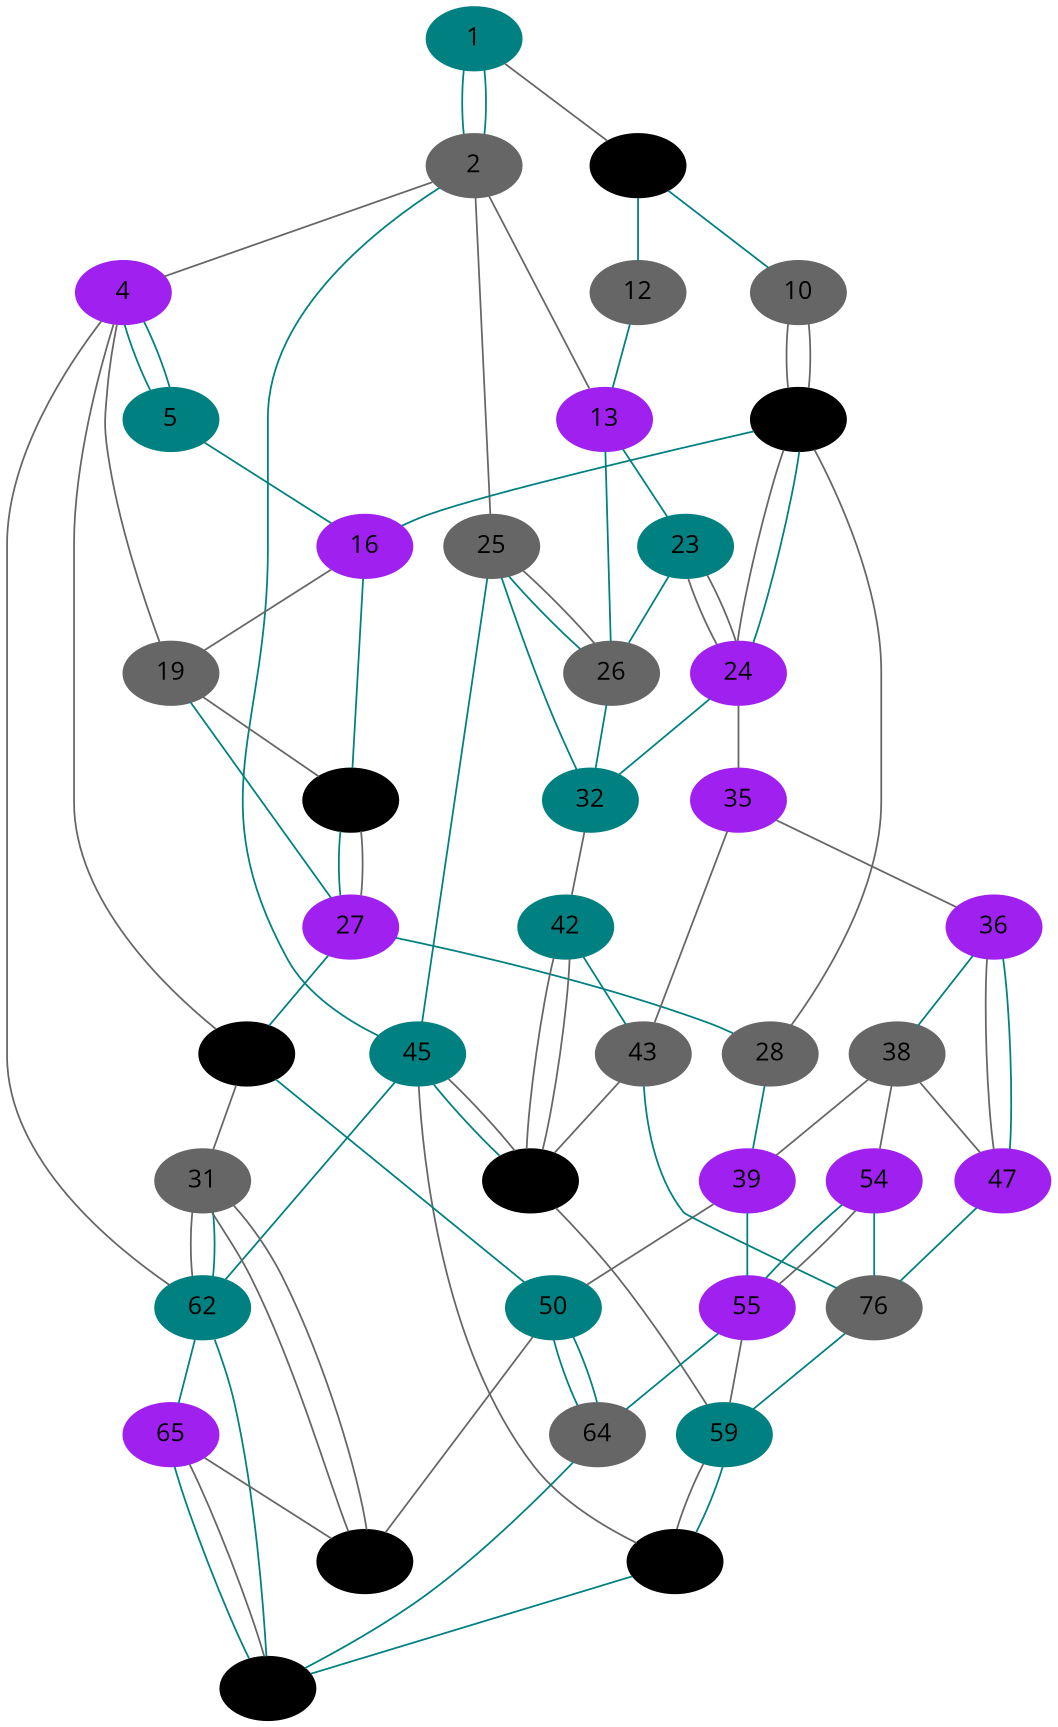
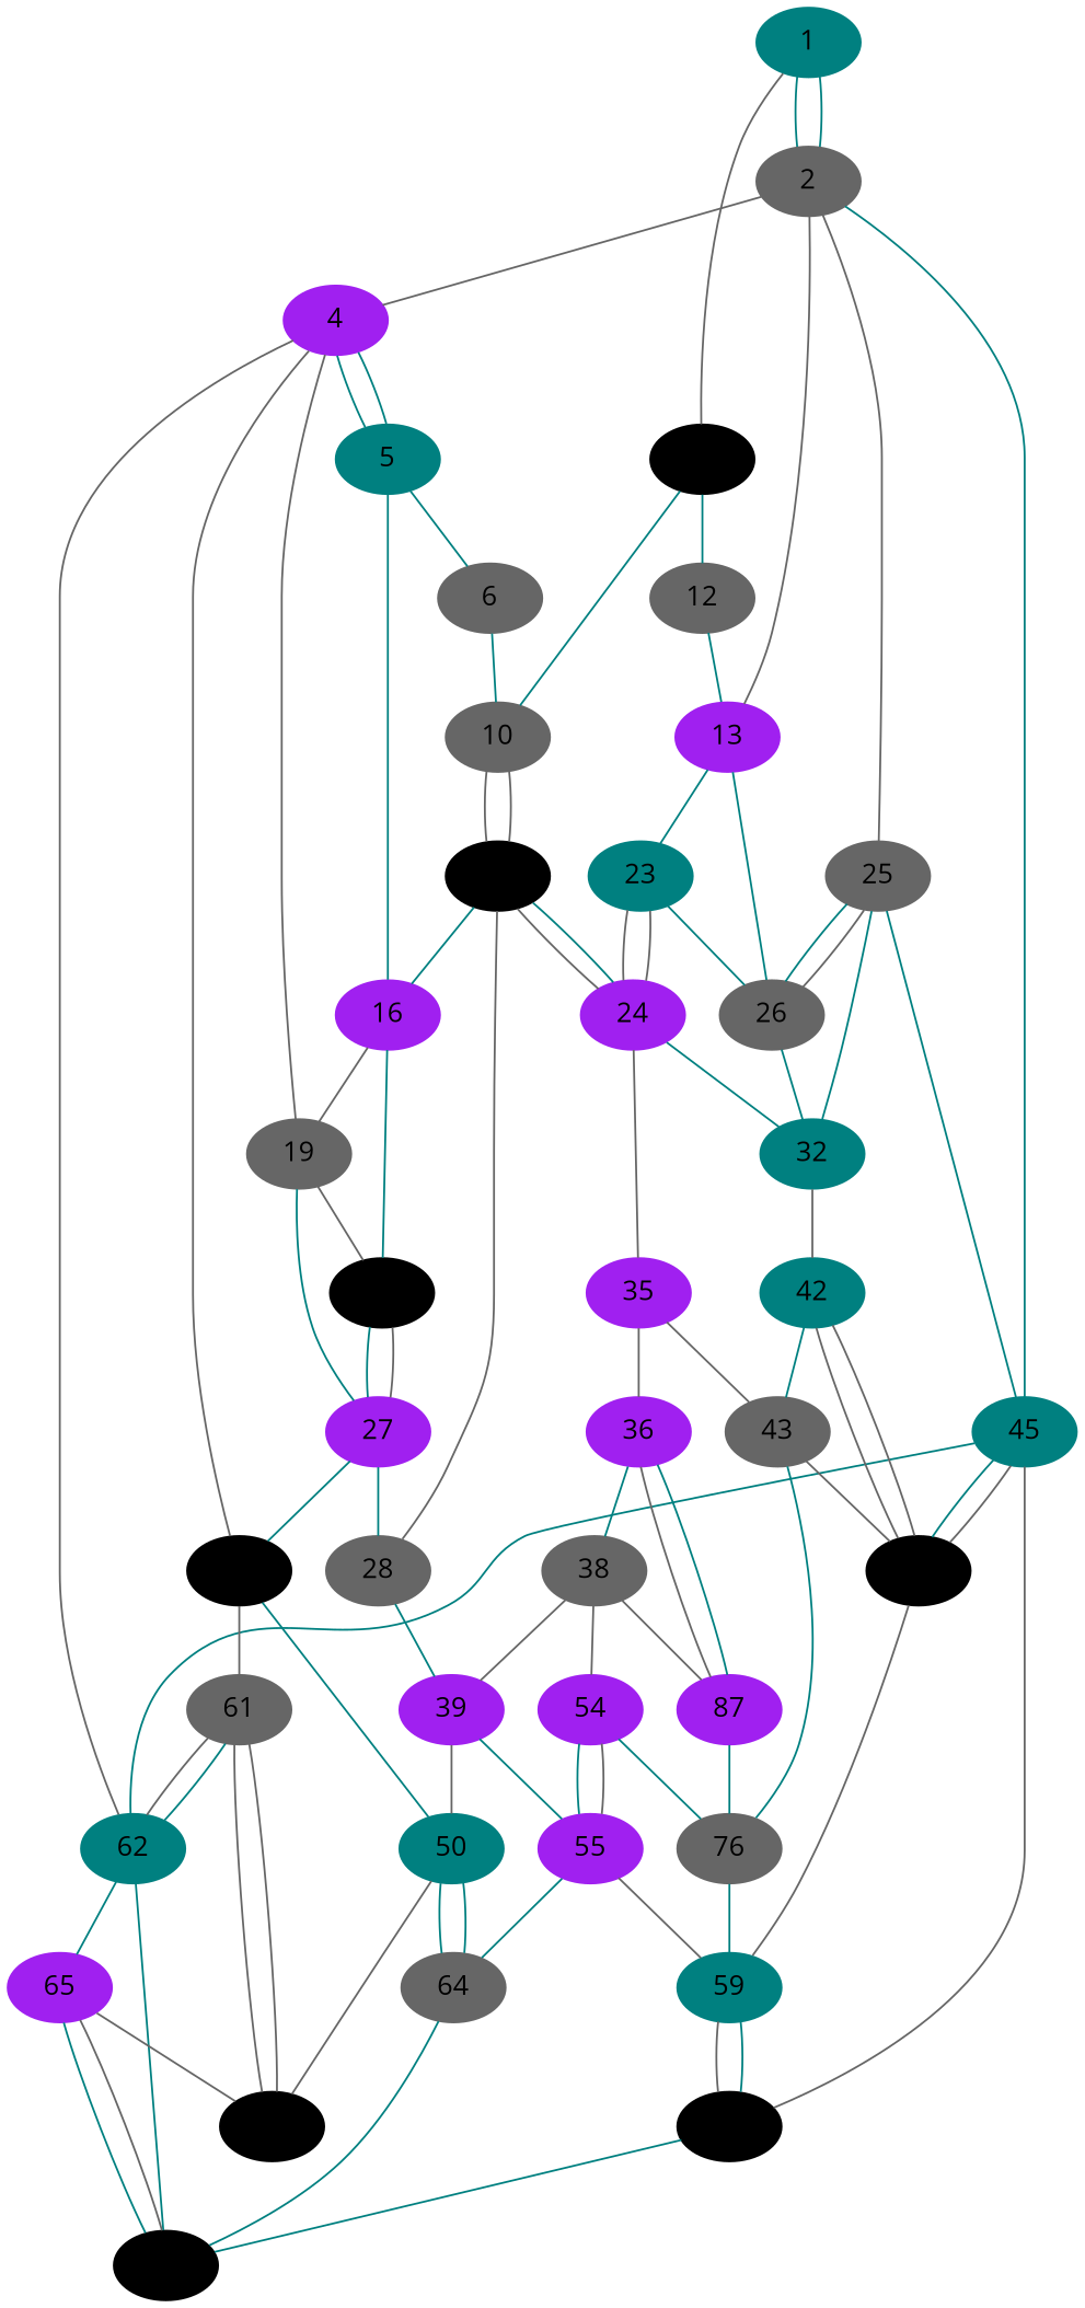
  graph {
    fontname="Open Sans"
    node [color=gray40 fontname="Open Sans" style=filled]
    edge [color=teal fontname="Open Sans"]
    1 [color=teal]
    2 [super="+3"]
    8 [color=black super="+9"]
    4 [color=purple super="+18"]
    13 [color=purple super="+22"]
    25 [super="+41"]
    45 [color=teal super="+53"]
    10
    12
    5 [color=teal]
    19 [super="+20"]
    40 [color=black super="+52"]
    62 [color=teal super="+63"]
    23 [color=teal]
    26 [super="+31"]
    32 [color=teal super="+33"]
    46 [color=black super="+58"]
    70 [color=black]
+   6 [super="+11"]
    16 [color=purple super="+17"]
    21 [color=black]
    27 [color=purple super="+30"]
    50 [color=teal super="+51"]
-   61 [label=31]
+   61
    65 [color=purple super="+66"]
    71 [color=black super="+72"]
    14 [color=black super="+15"]
    24 [color=purple super="+34"]
    28 [super="+29"]
    35 [color=purple]
    39 [color=purple super="+49"]
    42 [color=teal]
    36 [color=purple super="+37"]
    43 [super="+44"]
    38 [super="+48"]
-   47 [color=purple]
+   47 [color=purple label=87]
    55 [color=purple super="+68"]
    n38 [label=76 super="+57"]
    54 [color=purple]
    64 [super="+69"]
    67 [color=black]
    59 [color=teal super="+60"]
    1 -- 2
    1 -- 2
    1 -- 8 [color=gray40]
    2 -- 4 [color=gray40]
    2 -- 13 [color=gray40]
    2 -- 25 [color=gray40]
    2 -- 45
    8 -- 10
    8 -- 12 [weight=2]
    4 -- 5
    4 -- 5
    4 -- 19 [color=gray40]
    4 -- 40 [color=gray40]
    4 -- 62 [color=gray40]
    13 -- 23
    13 -- 26
    25 -- 45
    25 -- 26
    25 -- 26 [color=gray40]
    25 -- 32
    45 -- 62
    45 -- 46
    45 -- 46 [color=gray40]
    45 -- 70 [color=gray40]
    10 -- 14 [color=gray40]
    10 -- 14 [color=gray40]
    12 -- 13
+   5 -- 6
    5 -- 16
    19 -- 21 [color=gray40]
    19 -- 27
    40 -- 50
    40 -- 61 [color=gray40]
    62 -- 65
    62 -- 71
    23 -- 26
    23 -- 24 [color=gray40]
    23 -- 24 [color=gray40]
    26 -- 32
    32 -- 42 [color=gray40]
    46 -- 59 [color=gray40]
    70 -- 71
+   6 -- 10
    16 -- 19 [color=gray40]
    16 -- 21
    21 -- 27
    21 -- 27 [color=gray40]
    27 -- 40
    27 -- 28
    50 -- 64
    50 -- 64
    50 -- 67 [color=gray40]
    61 -- 62 [color=gray40]
    61 -- 62
    61 -- 67 [color=gray40]
    61 -- 67 [color=gray40]
    65 -- 71
    65 -- 71 [color=gray40]
    65 -- 67 [color=gray40]
    14 -- 16
    14 -- 24 [color=gray40]
    14 -- 24
    14 -- 28 [color=gray40]
    24 -- 32
    24 -- 35 [color=gray40]
    28 -- 39
    35 -- 36 [color=gray40]
    35 -- 43 [color=gray40]
    39 -- 50 [color=gray40]
    39 -- 55
    42 -- 46 [color=gray40]
    42 -- 46 [color=gray40]
    42 -- 43
    36 -- 38
    36 -- 47 [color=gray40]
    36 -- 47
    43 -- 46 [color=gray40]
    43 -- n38
    38 -- 39 [color=gray40]
    38 -- 47 [color=gray40]
    38 -- 54 [color=gray40]
    47 -- n38
    55 -- 64
    55 -- 59 [color=gray40]
    n38 -- 59
    54 -- 55
    54 -- 55 [color=gray40]
    54 -- n38
    64 -- 71
    59 -- 70 [color=gray40]
    59 -- 70
  }
